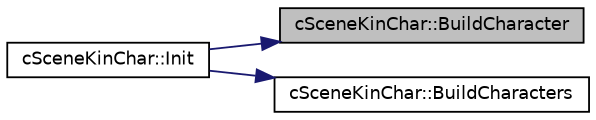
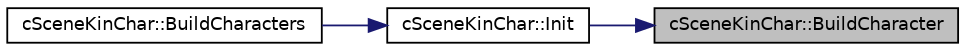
  digraph {
    rankdir=RL
    node [color=black fillcolor=white fontname=Helvetica fontsize=10 shape=record style=filled]
    edge [color=midnightblue dir=back fontname=Helvetica fontsize=10 labelfontname=Helvetica labelfontsize=10 style=solid]
    n1 [fillcolor=grey75 fontcolor=black height=0.2 label="cSceneKinChar::BuildCharacter" width=0.4]
    n2 [height=0.2 label="cSceneKinChar::Init" width=0.4]
    n3 [height=0.2 label="cSceneKinChar::BuildCharacters" width=0.4]
    n1 -> n2
-   n3 -> n2
+   n2 -> n3
  }
